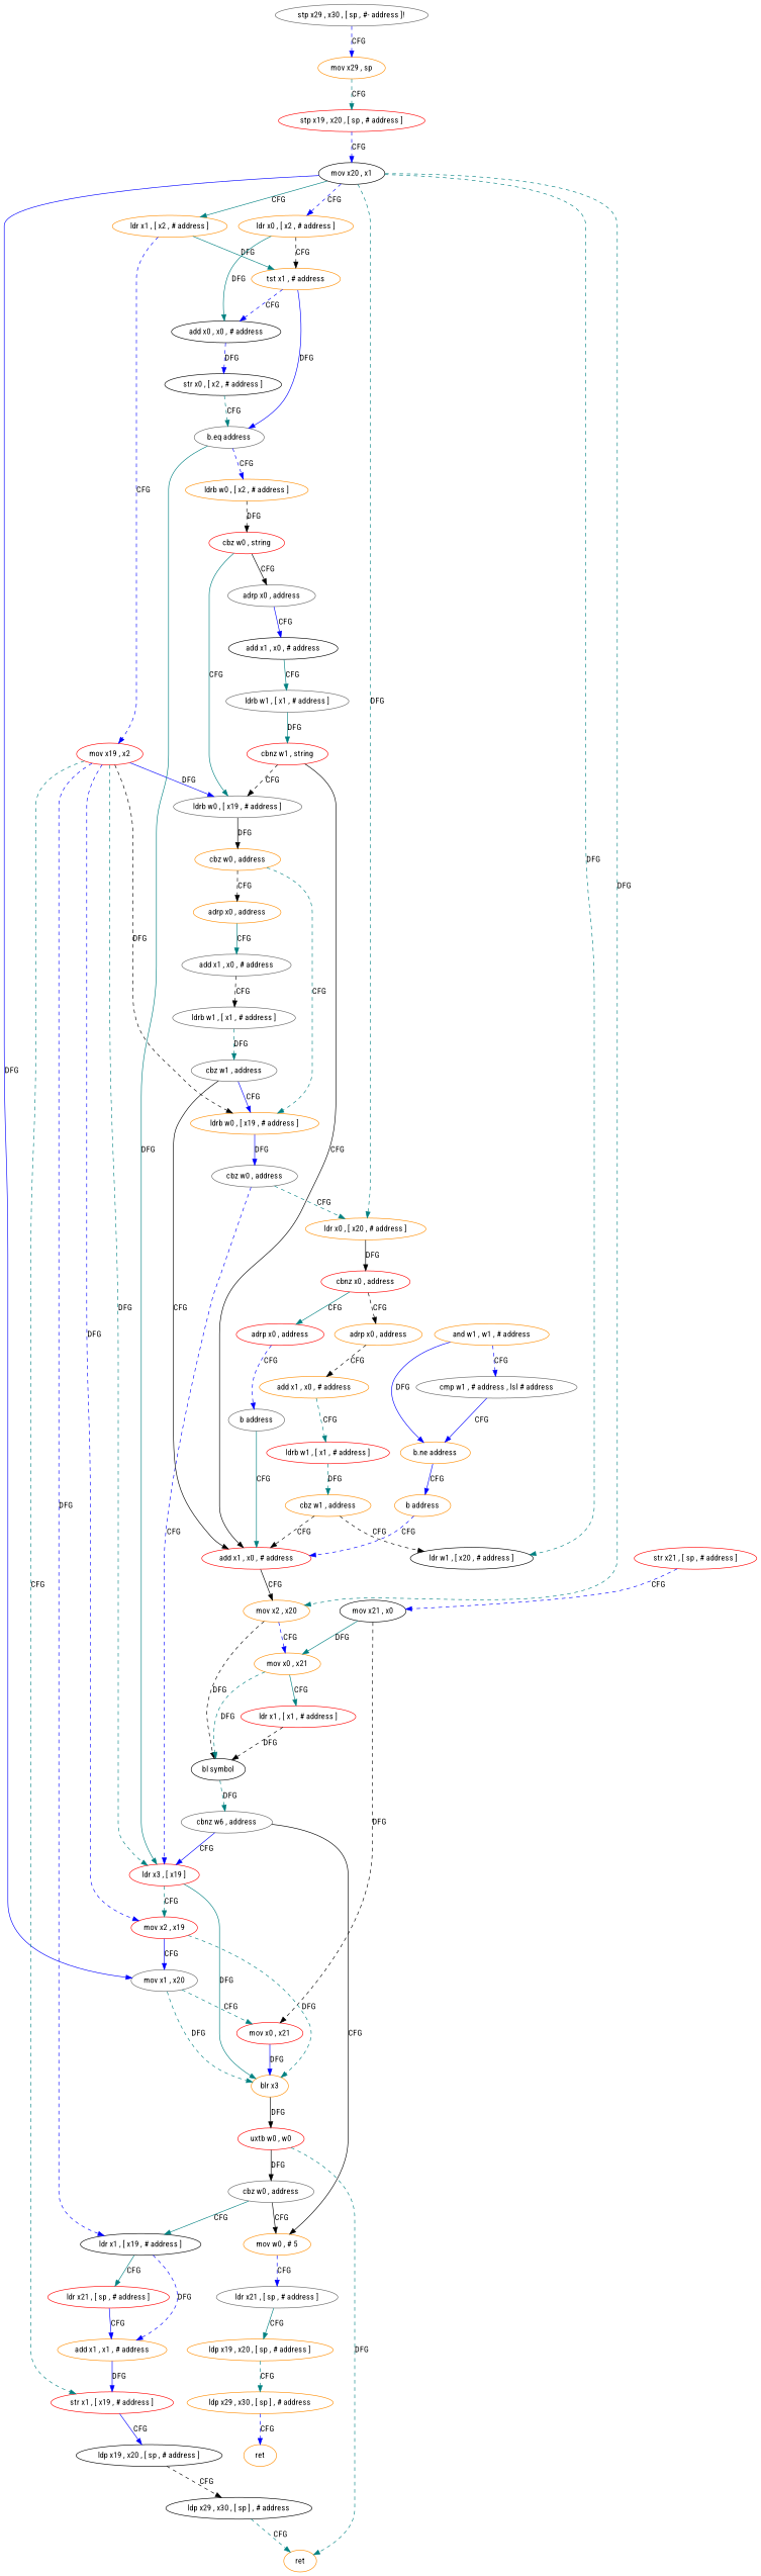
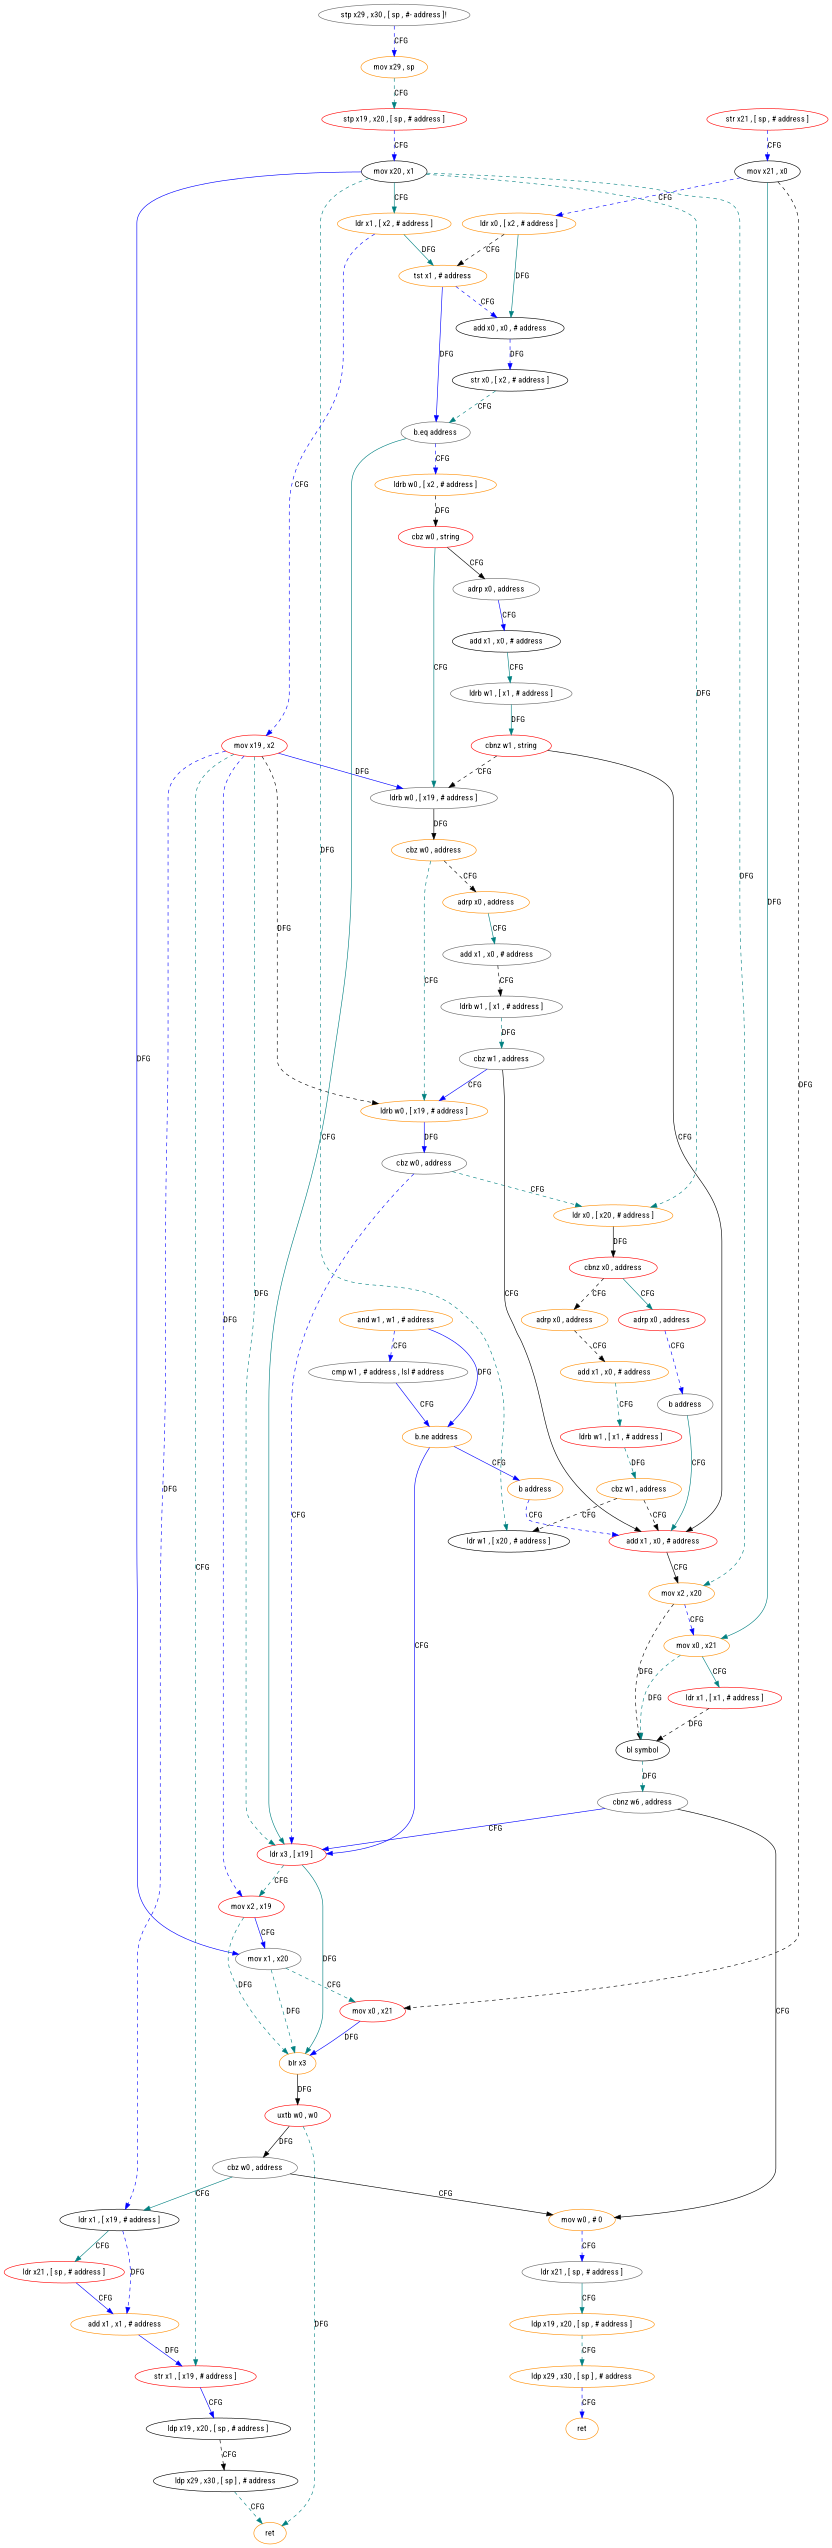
  digraph {
    fontname="Roboto Condensed"
    node [color=darkorange fontname="Roboto Condensed"]
    edge [color=teal fontname="Roboto Condensed" style=dashed]
    n1 [color=gray40 label="stp x29 , x30 , [ sp , #- address ]!"]
    n2 [label="mov x29 , sp"]
    n3 [color=red label="stp x19 , x20 , [ sp , # address ]"]
    n4 [color=black label="mov x20 , x1"]
    n5 [label="ldr x1 , [ x2 , # address ]"]
    n6 [color=gray40 label="mov x1 , x20"]
    n7 [label="ldr x0 , [ x20 , # address ]"]
    n8 [label="mov x2 , x20"]
    n9 [color=black label="ldr w1 , [ x20 , # address ]"]
    n10 [color=red label="mov x19 , x2"]
    n11 [label="tst x1 , # address"]
    n12 [color=red label="mov x0 , x21"]
    n13 [label="blr x3"]
    n14 [color=red label="cbnz x0 , address"]
    n15 [label="mov x0 , x21"]
    n16 [color=black label="bl symbol"]
    n17 [color=red label="ldr x3 , [ x19 ]"]
    n18 [color=red label="mov x2 , x19"]
    n19 [color=black label="ldr x1 , [ x19 , # address ]"]
    n20 [color=gray40 label="ldrb w0 , [ x19 , # address ]"]
    n21 [color=red label="str x1 , [ x19 , # address ]"]
    n22 [label="ldrb w0 , [ x19 , # address ]"]
    n23 [color=black label="add x0 , x0 , # address"]
    n24 [color=gray40 label="b.eq address"]
    n25 [color=red label="str x21 , [ sp , # address ]"]
    n26 [color=black label="mov x21 , x0"]
    n27 [color=red label="ldr x21 , [ sp , # address ]"]
    n28 [label="add x1 , x1 , # address"]
    n29 [label="cbz w0 , address"]
    n30 [color=black label="ldp x19 , x20 , [ sp , # address ]"]
    n31 [color=gray40 label="cbz w0 , address"]
    n32 [label="ldr x0 , [ x2 , # address ]"]
    n33 [color=red label="ldr x1 , [ x1 , # address ]"]
    n34 [color=black label="str x0 , [ x2 , # address ]"]
    n35 [label="ldrb w0 , [ x2 , # address ]"]
    n36 [color=red label="cbz w0 , string"]
    n37 [color=red label="uxtb w0 , w0"]
    n38 [color=gray40 label="adrp x0 , address"]
    n39 [color=gray40 label="cbz w0 , address"]
    n40 [label=ret]
-   n41 [label="mov w0 , # 5"]
+   n41 [label="mov w0 , # 0"]
    n42 [color=gray40 label="ldr x21 , [ sp , # address ]"]
    n43 [label="ldp x19 , x20 , [ sp , # address ]"]
    n44 [color=black label="add x1 , x0 , # address"]
    n45 [label="adrp x0 , address"]
    n46 [color=gray40 label="ldrb w1 , [ x1 , # address ]"]
    n47 [label="ldp x29 , x30 , [ sp ] , # address"]
    n48 [label=ret]
    n49 [color=black label="ldp x29 , x30 , [ sp ] , # address"]
    n50 [color=gray40 label="add x1 , x0 , # address"]
    n51 [color=gray40 label="ldrb w1 , [ x1 , # address ]"]
    n52 [color=red label="cbnz w1 , string"]
    n53 [color=red label="add x1 , x0 , # address"]
    n54 [label="adrp x0 , address"]
    n55 [color=red label="adrp x0 , address"]
    n56 [color=gray40 label="cbz w1 , address"]
    n57 [color=gray40 label="cbnz w6 , address"]
    n58 [label="add x1 , x0 , # address"]
    n59 [color=gray40 label="b address"]
    n60 [color=red label="ldrb w1 , [ x1 , # address ]"]
    n61 [label="cbz w1 , address"]
    n62 [label="and w1 , w1 , # address"]
    n63 [color=gray40 label="cmp w1 , # address , lsl # address"]
    n64 [label="b.ne address"]
    n65 [label="b address"]
    n1 -> n2 [color=blue label=CFG]
    n2 -> n3 [label=CFG]
    n3 -> n4 [color=blue label=CFG]
    n4 -> n5 [label=CFG style=solid]
    n4 -> n6 [color=blue label=DFG style=solid]
    n4 -> n7 [label=DFG]
    n4 -> n8 [label=DFG]
    n4 -> n9 [label=DFG]
    n5 -> n10 [color=blue label=CFG]
    n5 -> n11 [label=DFG style=solid]
    n6 -> n12 [label=CFG]
    n6 -> n13 [label=DFG]
    n7 -> n14 [color=black label=DFG style=solid]
    n8 -> n15 [color=blue label=CFG]
    n8 -> n16 [color=black label=DFG]
    n10 -> n17 [label=DFG]
    n10 -> n18 [color=blue label=DFG]
    n10 -> n19 [color=blue label=DFG]
    n10 -> n20 [color=blue label=DFG style=solid]
    n10 -> n21 [label=CFG]
    n10 -> n22 [color=black label=DFG]
    n11 -> n23 [color=blue label=CFG]
    n11 -> n24 [color=blue label=DFG style=solid]
    n12 -> n13 [color=blue label=DFG style=solid]
    n13 -> n37 [color=black label=DFG style=solid]
    n14 -> n54 [color=black label=CFG]
    n14 -> n55 [label=CFG style=solid]
    n15 -> n16 [label=DFG]
    n15 -> n33 [label=CFG style=solid]
    n16 -> n57 [label=DFG]
    n17 -> n13 [label=DFG style=solid]
    n17 -> n18 [label=CFG]
    n18 -> n6 [color=blue label=CFG style=solid]
    n18 -> n13 [label=DFG]
    n19 -> n27 [label=CFG style=solid]
    n19 -> n28 [color=blue label=DFG]
    n20 -> n29 [color=black label=DFG style=solid]
    n21 -> n30 [color=blue label=CFG style=solid]
    n22 -> n31 [color=blue label=DFG style=solid]
    n23 -> n34 [color=blue label=DFG]
-   n24 -> n17 [label=DFG style=solid]
+   n24 -> n17 [label=CFG style=solid]
    n24 -> n35 [color=blue label=CFG]
    n25 -> n26 [color=blue label=CFG]
    n26 -> n12 [color=black label=DFG]
    n26 -> n15 [label=DFG style=solid]
-   n4 -> n32 [color=blue label=CFG]
+   n26 -> n32 [color=blue label=CFG]
    n27 -> n28 [color=blue label=CFG style=solid]
    n28 -> n21 [color=blue label=DFG style=solid]
    n29 -> n22 [label=CFG]
    n29 -> n45 [color=black label=CFG]
    n30 -> n49 [color=black label=CFG]
    n31 -> n7 [label=CFG]
    n31 -> n17 [color=blue label=CFG]
    n32 -> n11 [color=black label=CFG]
    n32 -> n23 [label=DFG style=solid]
    n33 -> n16 [color=black label=DFG]
    n34 -> n24 [label=CFG]
    n35 -> n36 [color=black label=DFG]
    n36 -> n20 [label=CFG style=solid]
    n36 -> n38 [color=black label=CFG style=solid]
    n37 -> n39 [color=black label=DFG style=solid]
    n37 -> n40 [label=DFG]
    n38 -> n44 [color=blue label=CFG style=solid]
    n39 -> n19 [label=CFG style=solid]
    n39 -> n41 [color=black label=CFG style=solid]
    n41 -> n42 [color=blue label=CFG]
    n42 -> n43 [label=CFG style=solid]
    n43 -> n47 [label=CFG]
    n44 -> n46 [label=CFG style=solid]
    n45 -> n50 [label=CFG style=solid]
    n46 -> n52 [label=DFG style=solid]
    n47 -> n48 [color=blue label=CFG]
    n49 -> n40 [label=CFG]
    n50 -> n51 [color=black label=CFG]
    n51 -> n56 [label=DFG]
    n52 -> n20 [color=black label=CFG]
    n52 -> n53 [color=black label=CFG style=solid]
    n53 -> n8 [color=black label=CFG style=solid]
    n54 -> n58 [color=black label=CFG]
    n55 -> n59 [color=blue label=CFG]
    n56 -> n22 [color=blue label=CFG style=solid]
    n56 -> n53 [color=black label=CFG style=solid]
    n57 -> n17 [color=blue label=CFG style=solid]
    n57 -> n41 [color=black label=CFG style=solid]
    n58 -> n60 [label=CFG]
    n59 -> n53 [label=CFG style=solid]
    n60 -> n61 [label=DFG]
    n61 -> n9 [color=black label=CFG]
    n61 -> n53 [color=black label=CFG]
    n62 -> n63 [color=blue label=CFG]
    n62 -> n64 [color=blue label=DFG style=solid]
    n63 -> n64 [color=blue label=CFG style=solid]
+   n64 -> n17 [color=blue label=CFG style=solid]
    n64 -> n65 [color=blue label=CFG style=solid]
    n65 -> n53 [color=blue label=CFG]
  }
